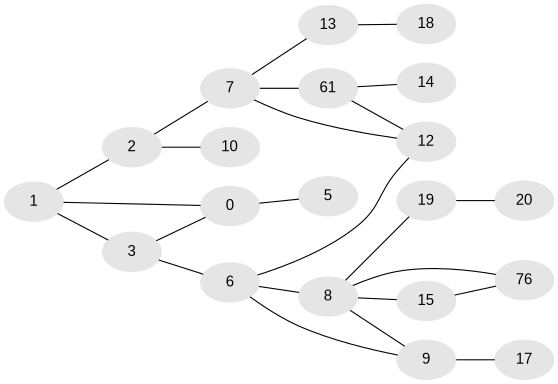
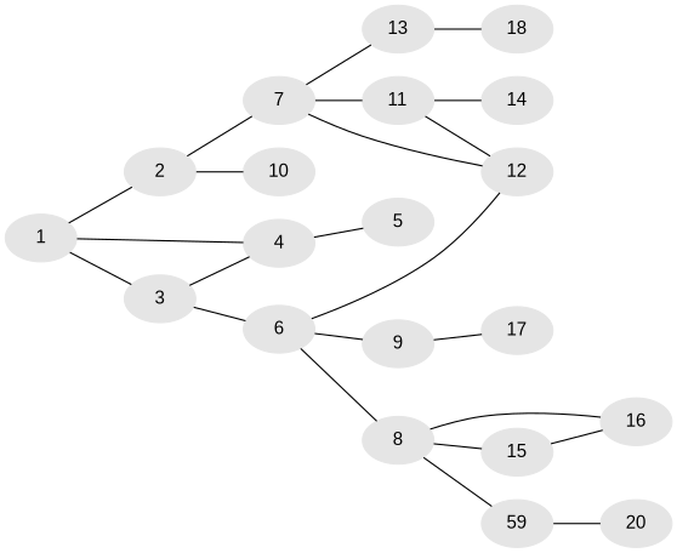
  graph {
    fontname="Liberation Sans"
    rankdir=LR
    node [color=gray90 fontname="Liberation Sans" style=filled]
    edge [fontname="Liberation Sans"]
    1
    2
    3
-   4 [label=0]
+   4
    7
    10
    6
    5
    12
-   11 [label=61]
+   11
    13
    8
    9
    15
-   16 [label=76]
-   19
+   16
+   19 [label=59]
    17
    14
    18
    20
    1 -- 2
    1 -- 3
    1 -- 4
    2 -- 7
    2 -- 10
    3 -- 4
    3 -- 6
    4 -- 5
    7 -- 12
    7 -- 11
    7 -- 13
    6 -- 12
    6 -- 8
    6 -- 9
    11 -- 12
    11 -- 14
    13 -- 18
-   8 -- 9
    8 -- 15
    8 -- 16
    8 -- 19
    9 -- 17
    15 -- 16
    19 -- 20
  }
